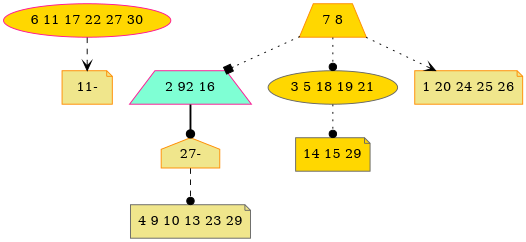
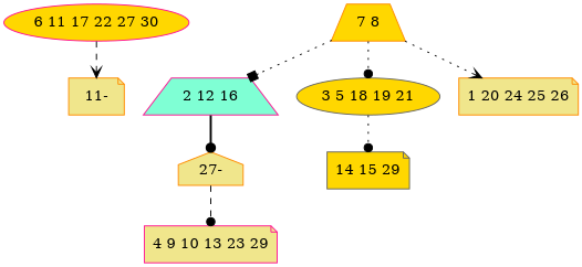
  digraph {
    node [color=darkorange fillcolor=gold shape=note style=filled]
    edge [arrowhead=dot style=dotted]
    n1 [color=deeppink label="6 11 17 22 27 30" shape=ellipse]
    n2 [fillcolor=khaki label="11-"]
    n3 [label="7 8" shape=trapezium]
-   n4 [color=deeppink fillcolor=aquamarine label="2 92 16" shape=trapezium]
+   n4 [color=deeppink fillcolor=aquamarine label="2 12 16" shape=trapezium]
    n5 [color=gray40 label="3 5 18 19 21" shape=ellipse]
    n6 [fillcolor=khaki label="1 20 24 25 26"]
    n7 [fillcolor=khaki label="27-" shape=house]
    n8 [color=gray40 label="14 15 29"]
-   n9 [color=gray40 fillcolor=khaki label="4 9 10 13 23 29"]
+   n9 [color=deeppink fillcolor=khaki label="4 9 10 13 23 29"]
    n1 -> n2 [arrowhead=vee style=dashed]
    n3 -> n4 [arrowhead=box]
    n3 -> n5
    n3 -> n6 [arrowhead=vee]
    n4 -> n7 [style=bold]
    n5 -> n8
    n7 -> n9 [style=dashed]
  }
